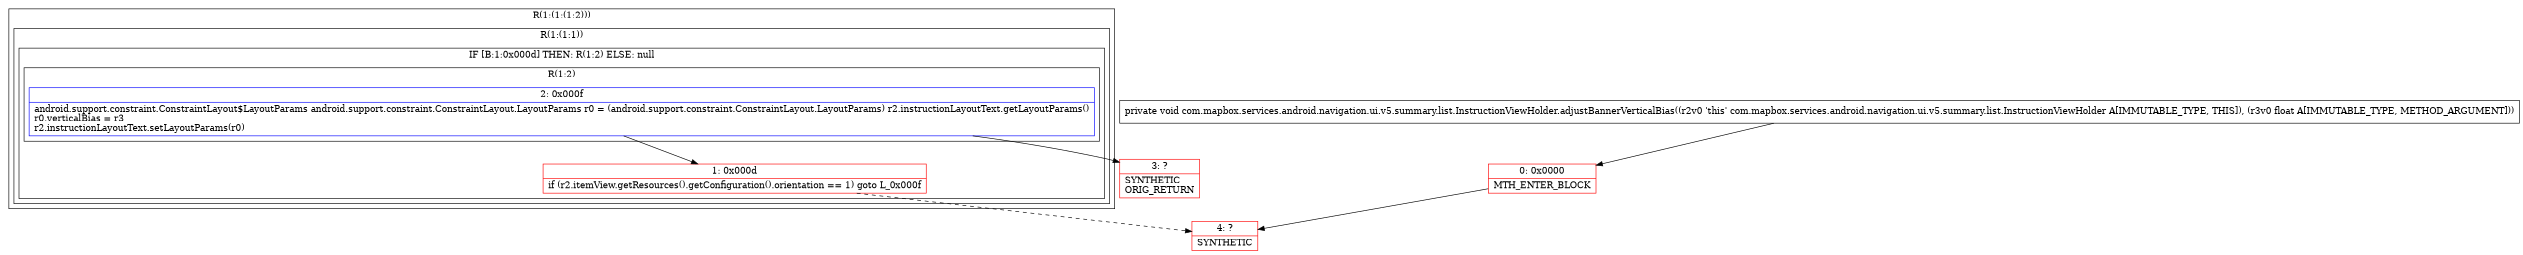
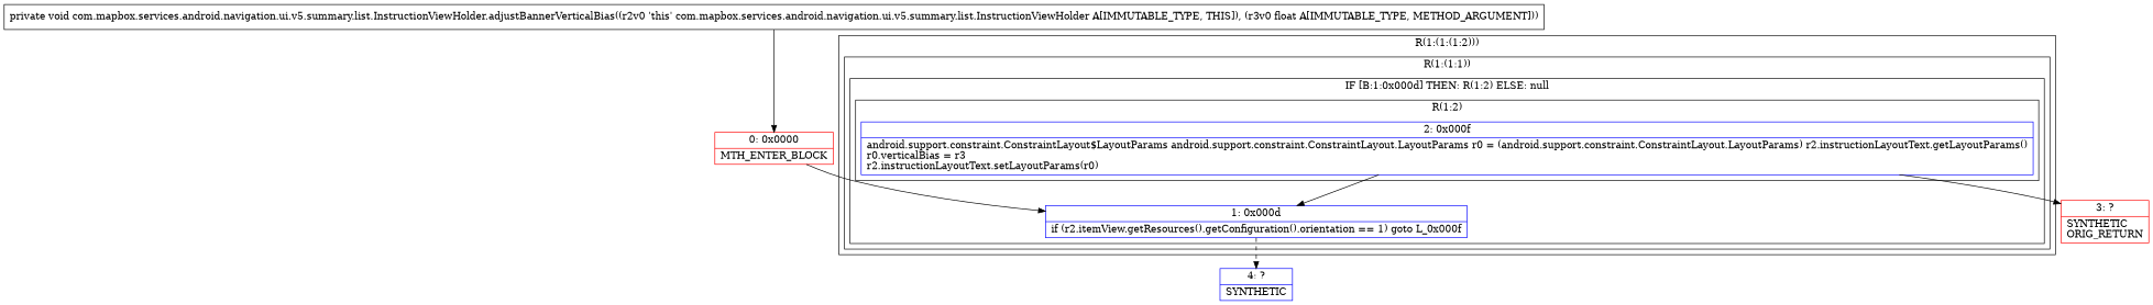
  digraph {
    node [color=red shape=record]
    n1 [color=blue label="{2\:\ 0x000f|android.support.constraint.ConstraintLayout$LayoutParams android.support.constraint.ConstraintLayout.LayoutParams r0 = (android.support.constraint.ConstraintLayout.LayoutParams) r2.instructionLayoutText.getLayoutParams()\lr0.verticalBias = r3\lr2.instructionLayoutText.setLayoutParams(r0)\l}"]
-   n2 [label="{1\:\ 0x000d|if (r2.itemView.getResources().getConfiguration().orientation == 1) goto L_0x000f\l}"]
+   n2 [color=blue label="{1\:\ 0x000d|if (r2.itemView.getResources().getConfiguration().orientation == 1) goto L_0x000f\l}"]
    n3 [label="{3\:\ ?|SYNTHETIC\lORIG_RETURN\l}"]
-   n4 [label="{4\:\ ?|SYNTHETIC\l}"]
+   n4 [color=blue label="{4\:\ ?|SYNTHETIC\l}"]
    n5 [label="{0\:\ 0x0000|MTH_ENTER_BLOCK\l}"]
    n6 [label="{private void com.mapbox.services.android.navigation.ui.v5.summary.list.InstructionViewHolder.adjustBannerVerticalBias((r2v0 'this' com.mapbox.services.android.navigation.ui.v5.summary.list.InstructionViewHolder A[IMMUTABLE_TYPE, THIS]), (r3v0 float A[IMMUTABLE_TYPE, METHOD_ARGUMENT])) }" color=""]
    subgraph cluster_1 {
      label="R(1:(1:(1:2)))"
      subgraph cluster_2 {
        label="R(1:(1:1))"
        subgraph cluster_3 {
          label="IF [B:1:0x000d] THEN: R(1:2) ELSE: null"
          n2
          subgraph cluster_4 {
            label="R(1:2)"
            n1
          }
        }
      }
    }
    n1 -> n2
    n1 -> n3
    n2 -> n4 [style=dashed]
-   n5 -> n4
+   n5 -> n2
    n6 -> n5
  }
